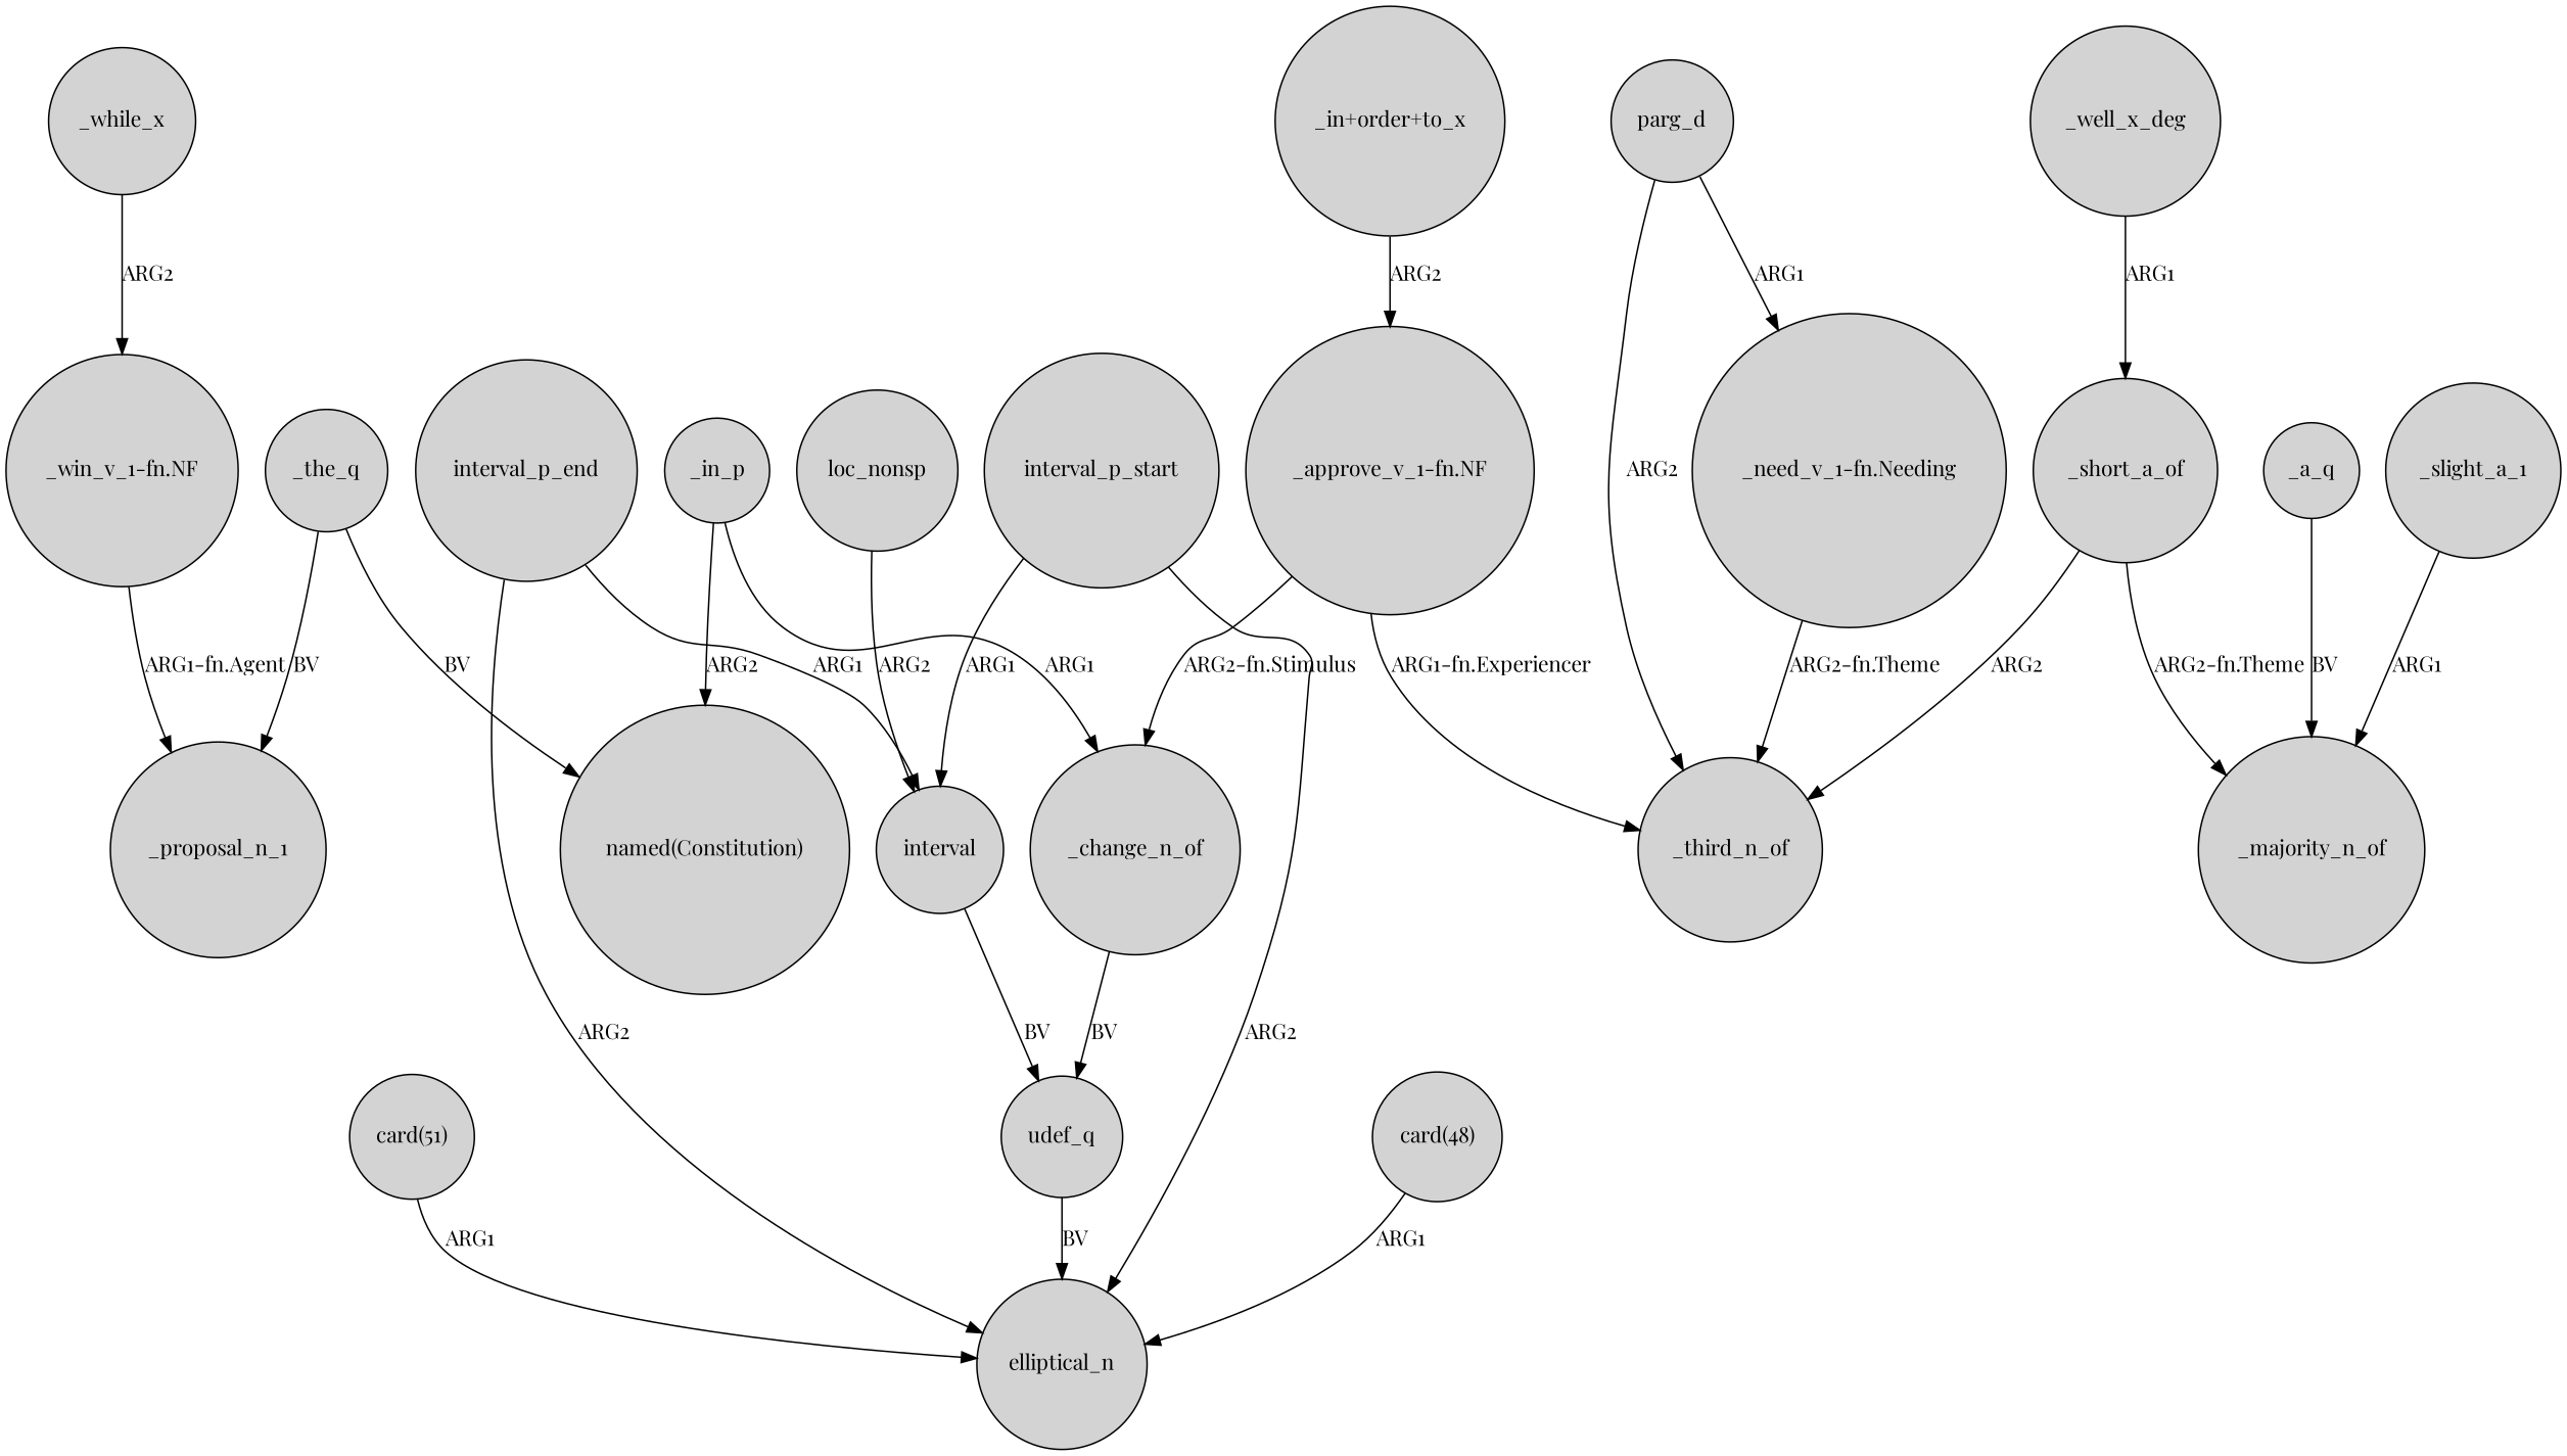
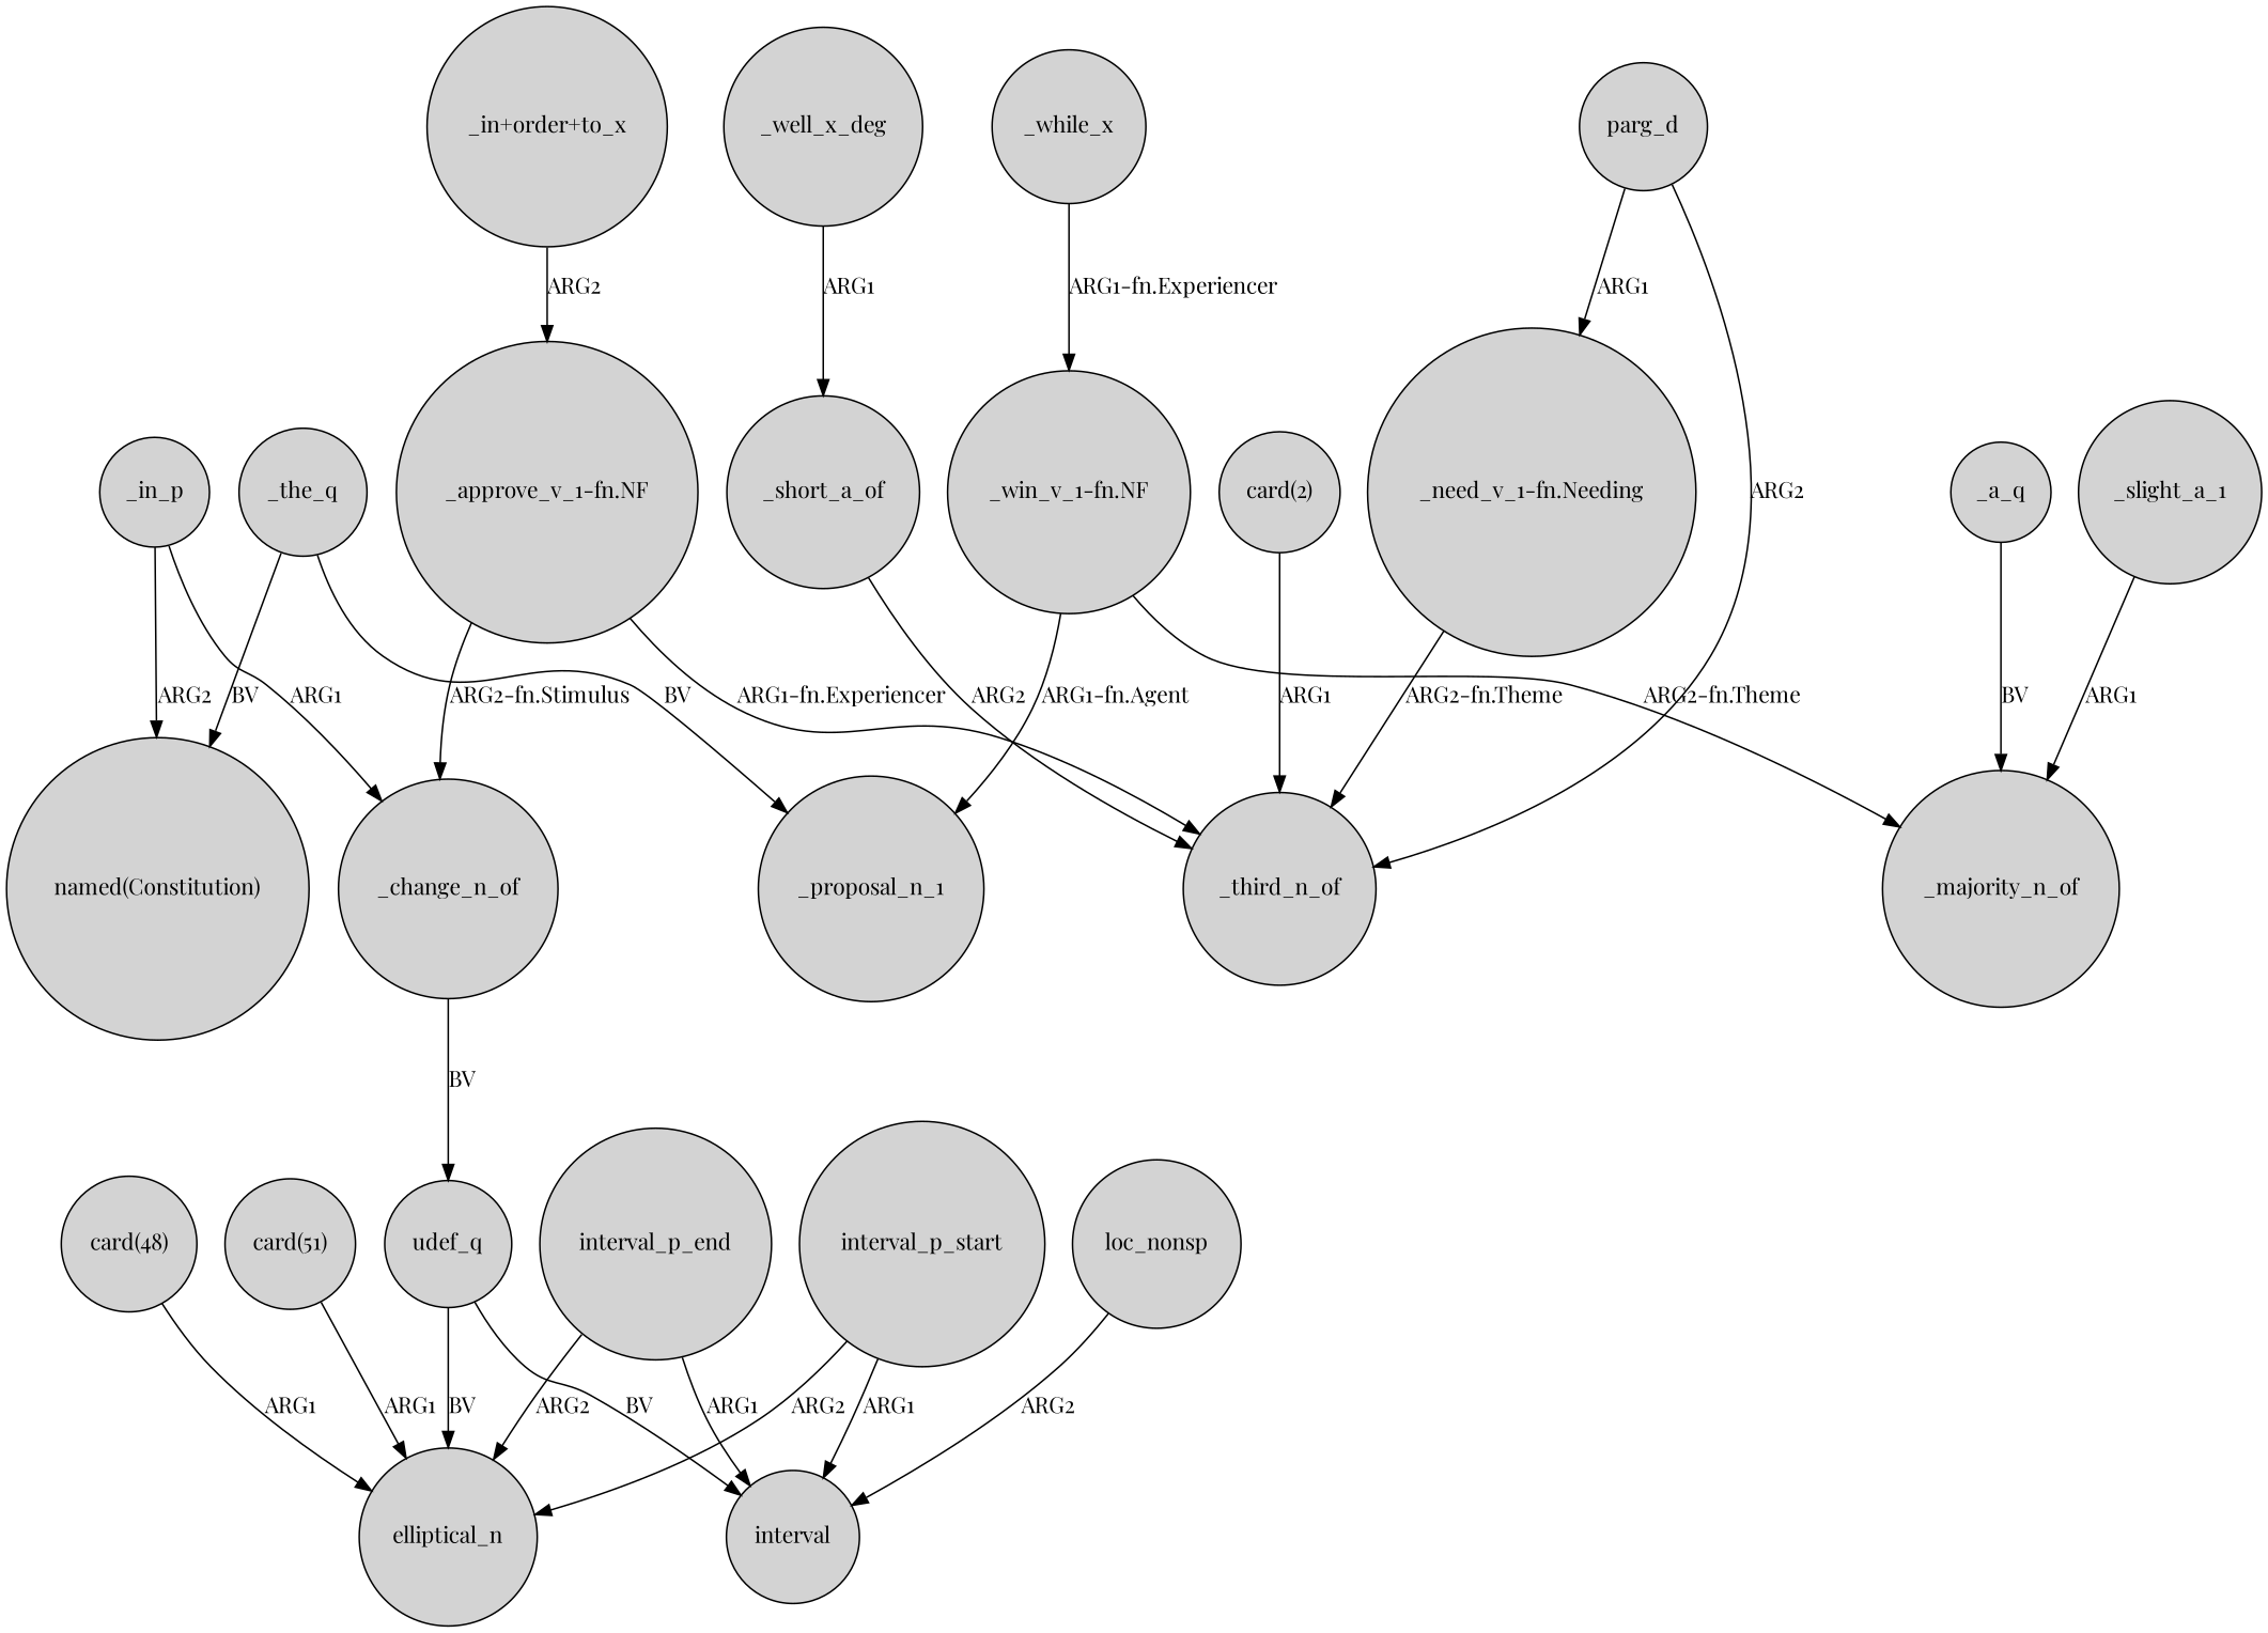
  digraph {
    fontname="Playfair Display"
    node [fontname="Playfair Display" shape=circle style=filled]
    edge [fontname="Playfair Display"]
    _while_x
    "_win_v_1-fn.NF"
    _proposal_n_1
    _majority_n_of
    _short_a_of
    _third_n_of
    _the_q
    "named(Constitution)"
    "card(51)"
    elliptical_n
    loc_nonsp
    interval
    udef_q
    _change_n_of
+   "card(2)"
    "_in+order+to_x"
    "_approve_v_1-fn.NF"
    "_need_v_1-fn.Needing"
    interval_p_end
    parg_d
    _a_q
    interval_p_start
    "card(48)"
    _in_p
    _slight_a_1
    _well_x_deg
-   _while_x -> "_win_v_1-fn.NF" [label=ARG2]
+   _while_x -> "_win_v_1-fn.NF" [label="ARG1-fn.Experiencer"]
    "_win_v_1-fn.NF" -> _proposal_n_1 [label="ARG1-fn.Agent"]
-   _short_a_of -> _majority_n_of [label="ARG2-fn.Theme"]
+   "_win_v_1-fn.NF" -> _majority_n_of [label="ARG2-fn.Theme"]
    _short_a_of -> _third_n_of [label=ARG2]
    _the_q -> _proposal_n_1 [label=BV]
    _the_q -> "named(Constitution)" [label=BV]
    "card(51)" -> elliptical_n [label=ARG1]
    loc_nonsp -> interval [label=ARG2]
    udef_q -> elliptical_n [label=BV]
-   interval -> udef_q [label=BV]
+   udef_q -> interval [label=BV]
    _change_n_of -> udef_q [label=BV]
+   "card(2)" -> _third_n_of [label=ARG1]
    "_in+order+to_x" -> "_approve_v_1-fn.NF" [label=ARG2]
    "_approve_v_1-fn.NF" -> _third_n_of [label="ARG1-fn.Experiencer"]
    "_approve_v_1-fn.NF" -> _change_n_of [label="ARG2-fn.Stimulus"]
    "_need_v_1-fn.Needing" -> _third_n_of [label="ARG2-fn.Theme"]
    interval_p_end -> elliptical_n [label=ARG2]
    interval_p_end -> interval [label=ARG1]
    parg_d -> _third_n_of [label=ARG2]
    parg_d -> "_need_v_1-fn.Needing" [label=ARG1]
    _a_q -> _majority_n_of [label=BV]
    interval_p_start -> elliptical_n [label=ARG2]
    interval_p_start -> interval [label=ARG1]
    "card(48)" -> elliptical_n [label=ARG1]
    _in_p -> "named(Constitution)" [label=ARG2]
    _in_p -> _change_n_of [label=ARG1]
    _slight_a_1 -> _majority_n_of [label=ARG1]
    _well_x_deg -> _short_a_of [label=ARG1]
  }
